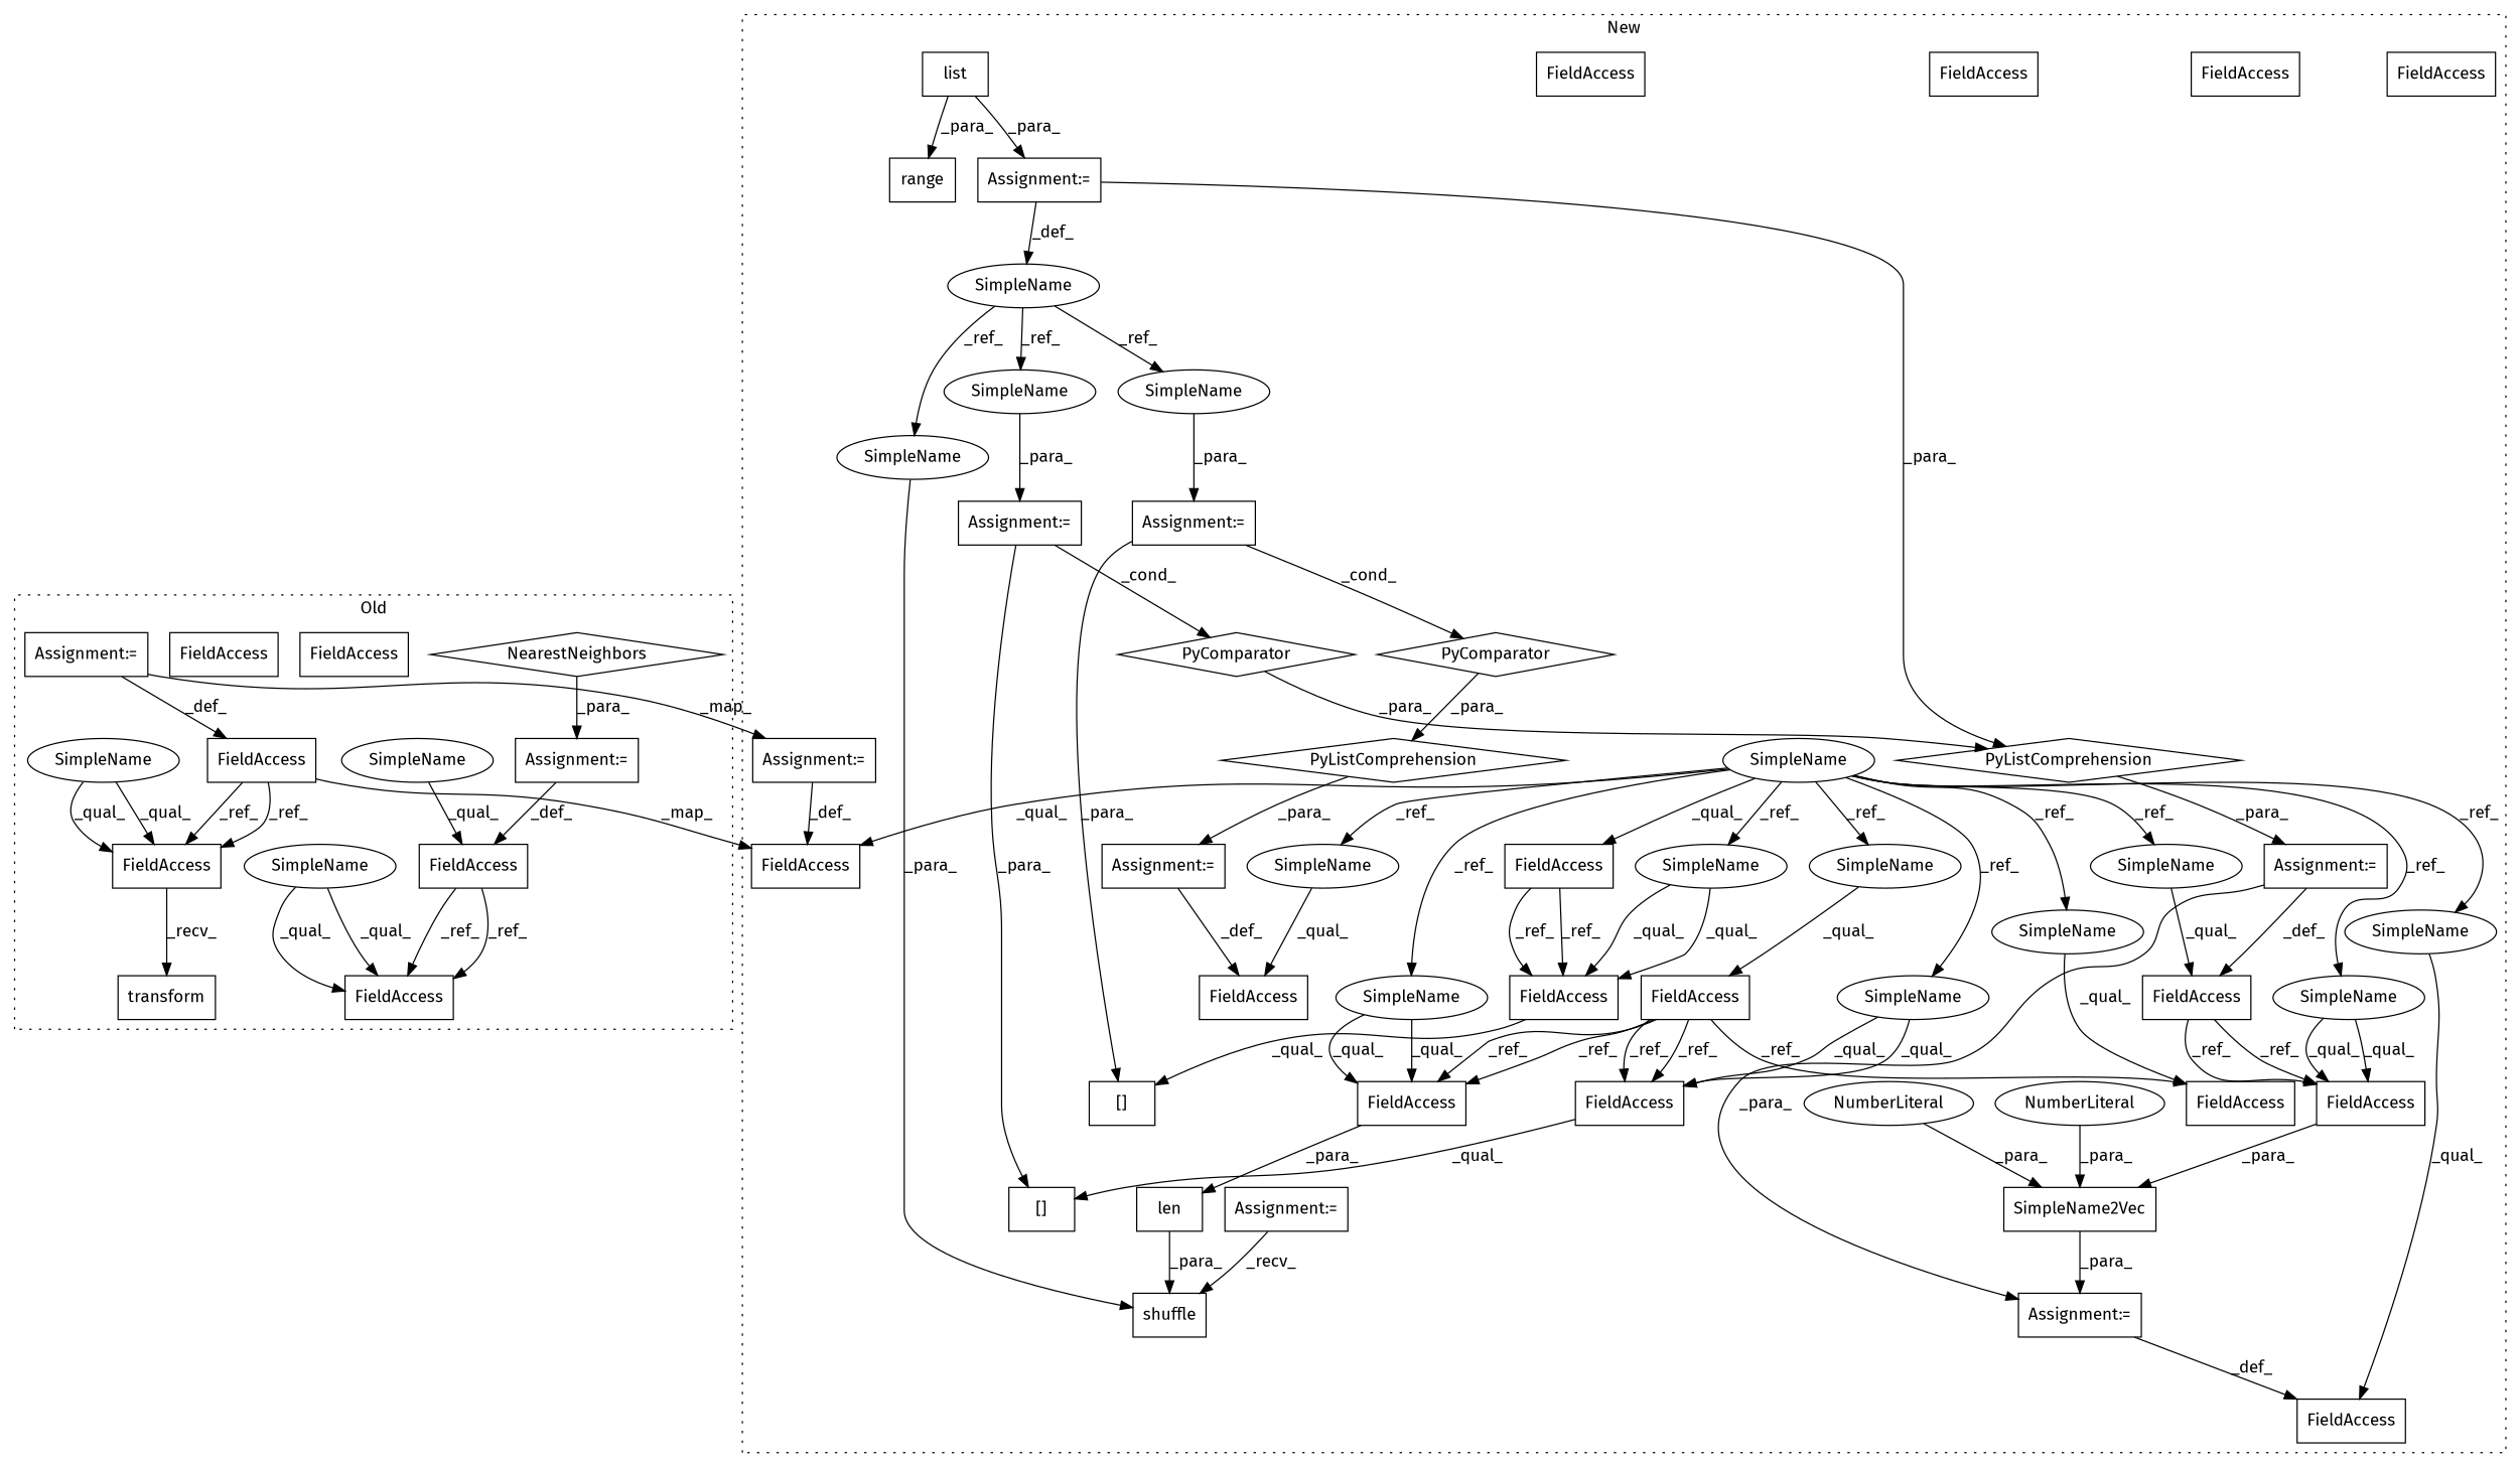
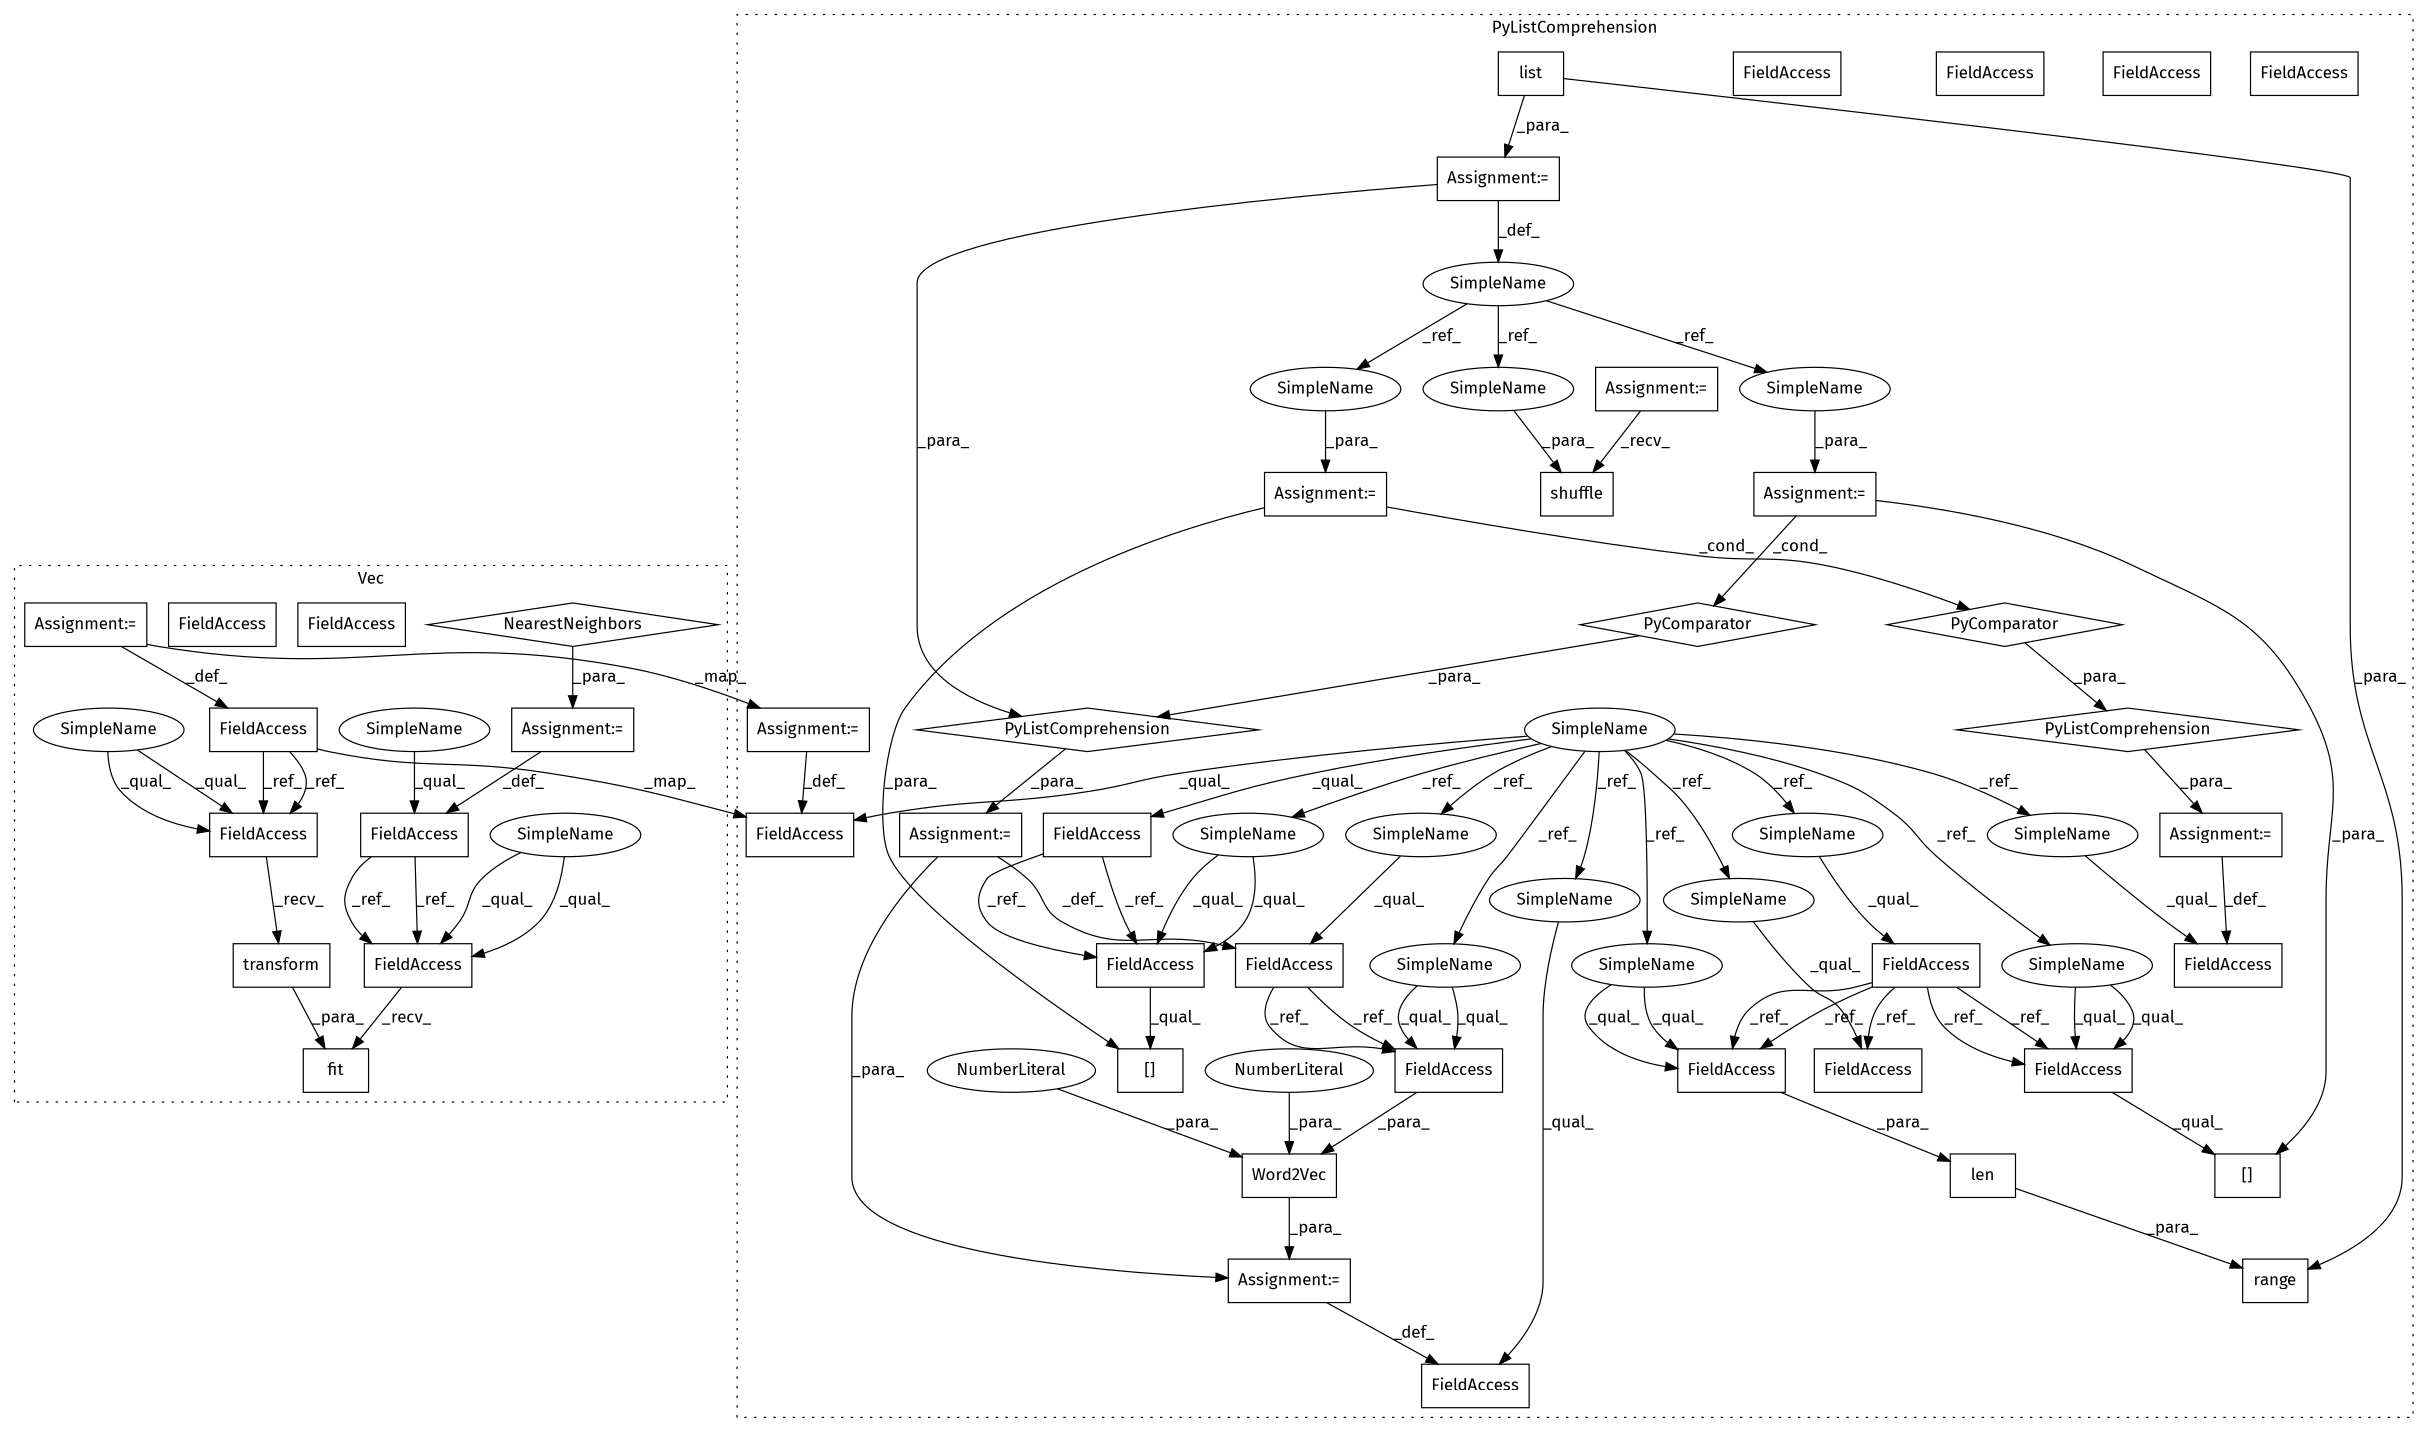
  digraph {
    fontname="Fira Sans"
    node [a=22 fontname="Fira Sans" l=4 s=8684 shape=box]
    edge [fontname="Fira Sans"]
    n1 [a=32 l="17,1" label=NearestNeighbors s="6996,7014" shape=diamond]
+   n2 [a=32 l="4,1" label=fit s="7332,7367"]
    n3 [a=32 l="10,1" label=transform s="7352,7366"]
    n4 [l=26 label=FieldAccess s=7305]
    n5 [l=15 label=FieldAccess s=7336]
    n6 [l=26 label=FieldAccess s=6969]
    n7 [a=7 l=1 label="Assignment:=" s=6995]
    n8 [l=15 label=FieldAccess s=6937]
    n9 [a=7 l=1 label="Assignment:=" s=6952]
    n10 [l=26 label=FieldAccess s=7305]
    n11 [l=15 label=FieldAccess s=7336]
    n12 [a=42 label=SimpleName s=7336 shape=ellipse]
    n13 [a=42 label=SimpleName s=7305 shape=ellipse]
    n14 [a=42 label=SimpleName s=6969 shape=ellipse]
    n15 [a=2 l="12,1" label="[]" s="8684,8699"]
    n16 [a=32 l="4,1" label=len s="8608,8623"]
    n17 [a=113 l=25 label=PyComparator s=8758 shape=diamond]
    n18 [a=2 l="13,1" label="[]" s="8815,8831"]
    n19 [a=113 l=25 label=PyComparator s=8890 shape=diamond]
    n20 [l=11 label=FieldAccess s=8286]
    n21 [l=11 label=FieldAccess]
    n22 [a=42 label=SimpleName s=8170 shape=ellipse]
    n23 [l=11 label=FieldAccess s=8661]
    n24 [l=11 label=FieldAccess s=8946]
    n25 [l=12 label=FieldAccess s=8791]
    n26 [l=11 label=FieldAccess s=8612]
    n27 [l=11 label=FieldAccess s=8479]
    n28 [l=12 label=FieldAccess s=8323]
    n29 [l=13 label=FieldAccess s=8923]
    n30 [l=12 label=FieldAccess s=8815]
-   n31 [a=32 l="9,1" label=SimpleName2Vec s="8937,8963"]
+   n31 [a=32 l="9,1" label=Word2Vec s="8937,8963"]
    n32 [a=34 l=1 label=NumberLiteral s=8962 shape=ellipse]
    n33 [a=34 l=3 label=NumberLiteral s=8958 shape=ellipse]
    n34 [a=32 l="6,1" label=range s="8602,8624"]
    n35 [a=32 l="8,1" label=shuffle s="8639,8654"]
    n36 [a=42 l=7 label=SimpleName s=8589 shape=ellipse]
    n37 [a=7 l=25 label="Assignment:=" s=8758]
    n38 [a=32 l="5,1" label=list s="8597,8625"]
    n39 [a=109 l=107 label=PyListComprehension shape=diamond]
    n40 [a=7 l=12 label="Assignment:=" s=8803]
    n41 [a=7 l=12 label="Assignment:=" s=8672]
    n42 [a=7 l=1 label="Assignment:=" s=8596]
    n43 [a=7 l=1 label="Assignment:=" s=8936]
    n44 [a=109 l=108 label=PyListComprehension s=8815 shape=diamond]
    n45 [a=7 l=6 label="Assignment:=" s=8221]
    n46 [a=7 l=25 label="Assignment:=" s=8890]
    n47 [l=12 label=FieldAccess s=8361]
    n48 [a=7 l=1 label="Assignment:=" s=8373]
    n49 [l=11 label=FieldAccess s=8612]
    n50 [l=11 label=FieldAccess]
    n51 [l=11 label=FieldAccess s=8946]
    n52 [l=12 label=FieldAccess s=8815]
    n53 [a=42 l=7 label=SimpleName s=8899 shape=ellipse]
    n54 [a=42 l=7 label=SimpleName s=8647 shape=ellipse]
    n55 [a=42 l=7 label=SimpleName s=8767 shape=ellipse]
    n56 [a=42 label=SimpleName s=8946 shape=ellipse]
    n57 [a=42 label=SimpleName s=8479 shape=ellipse]
    n58 [a=42 label=SimpleName s=8612 shape=ellipse]
    n59 [a=42 label=SimpleName s=8923 shape=ellipse]
    n60 [a=42 label=SimpleName s=8791 shape=ellipse]
    n61 [a=42 label=SimpleName s=8286 shape=ellipse]
    n62 [a=42 label=SimpleName shape=ellipse]
    n63 [a=42 label=SimpleName s=8815 shape=ellipse]
    n64 [a=42 label=SimpleName s=8661 shape=ellipse]
    subgraph cluster_1 {
-     label=Old
+     label=Vec
      style=dotted
      n1
+     n2
      n3
      n4
      n5
      n6
      n7
      n8
      n9
      n10
      n11
      n12
      n13
      n14
    }
    subgraph cluster_2 {
-     label=New
+     label=PyListComprehension
      style=dotted
      n15
      n16
      n17
      n18
      n19
      n20
      n21
      n22
      n23
      n24
      n25
      n26
      n27
      n28
      n29
      n30
      n31
      n32
      n33
      n34
      n35
      n36
      n37
      n38
      n39
      n40
      n41
      n42
      n43
      n44
      n45
      n46
      n47
      n48
      n49
      n50
      n51
      n52
      n53
      n54
      n55
      n56
      n57
      n58
      n59
      n60
      n61
      n62
      n63
      n64
    }
    n1 -> n7 [label=_para_]
+   n3 -> n2 [label=_para_]
    n6 -> n10 [label=_ref_]
    n6 -> n10 [label=_ref_]
    n7 -> n6 [label=_def_]
    n8 -> n11 [label=_ref_]
    n8 -> n11 [label=_ref_]
    n8 -> n47 [label=_map_]
    n9 -> n8 [label=_def_]
    n9 -> n48 [label=_map_]
+   n10 -> n2 [label=_recv_]
    n11 -> n3 [label=_recv_]
    n12 -> n11 [label=_qual_]
    n12 -> n11 [label=_qual_]
    n13 -> n10 [label=_qual_]
    n13 -> n10 [label=_qual_]
    n14 -> n6 [label=_qual_]
-   n16 -> n35 [label=_para_]
+   n16 -> n34 [label=_para_]
    n17 -> n39 [label=_para_]
    n19 -> n44 [label=_para_]
    n20 -> n27 [label=_ref_]
    n20 -> n49 [label=_ref_]
    n20 -> n49 [label=_ref_]
    n20 -> n50 [label=_ref_]
    n20 -> n50 [label=_ref_]
    n22 -> n28 [label=_qual_]
    n22 -> n47 [label=_qual_]
    n22 -> n56 [label=_ref_]
    n22 -> n57 [label=_ref_]
    n22 -> n58 [label=_ref_]
    n22 -> n59 [label=_ref_]
    n22 -> n60 [label=_ref_]
    n22 -> n61 [label=_ref_]
    n22 -> n62 [label=_ref_]
    n22 -> n63 [label=_ref_]
    n22 -> n64 [label=_ref_]
    n23 -> n51 [label=_ref_]
    n23 -> n51 [label=_ref_]
    n28 -> n52 [label=_ref_]
    n28 -> n52 [label=_ref_]
    n31 -> n43 [label=_para_]
    n32 -> n31 [label=_para_]
    n33 -> n31 [label=_para_]
    n36 -> n53 [label=_ref_]
    n36 -> n54 [label=_ref_]
    n36 -> n55 [label=_ref_]
    n37 -> n15 [label=_para_]
    n37 -> n17 [label=_cond_]
    n38 -> n34 [label=_para_]
    n38 -> n42 [label=_para_]
    n39 -> n41 [label=_para_]
    n40 -> n25 [label=_def_]
    n41 -> n23 [label=_def_]
    n41 -> n43 [label=_para_]
    n42 -> n36 [label=_def_]
    n42 -> n39 [label=_para_]
    n43 -> n29 [label=_def_]
    n44 -> n40 [label=_para_]
    n45 -> n35 [label=_recv_]
    n46 -> n18 [label=_para_]
    n46 -> n19 [label=_cond_]
    n48 -> n47 [label=_def_]
    n49 -> n16 [label=_para_]
    n50 -> n15 [label=_qual_]
    n51 -> n31 [label=_para_]
    n52 -> n18 [label=_qual_]
    n53 -> n46 [label=_para_]
    n54 -> n35 [label=_para_]
    n55 -> n37 [label=_para_]
    n56 -> n51 [label=_qual_]
    n56 -> n51 [label=_qual_]
    n57 -> n27 [label=_qual_]
    n58 -> n49 [label=_qual_]
    n58 -> n49 [label=_qual_]
    n59 -> n29 [label=_qual_]
    n60 -> n25 [label=_qual_]
    n61 -> n20 [label=_qual_]
    n62 -> n50 [label=_qual_]
    n62 -> n50 [label=_qual_]
    n63 -> n52 [label=_qual_]
    n63 -> n52 [label=_qual_]
    n64 -> n23 [label=_qual_]
  }
